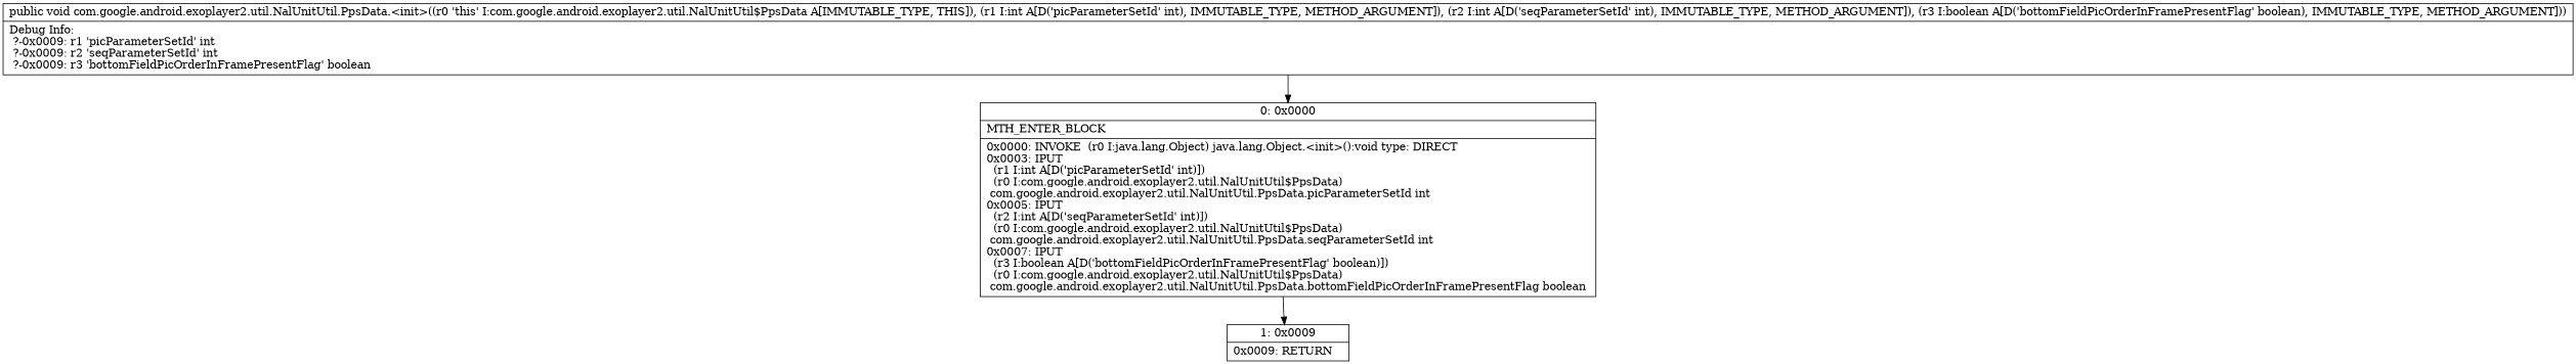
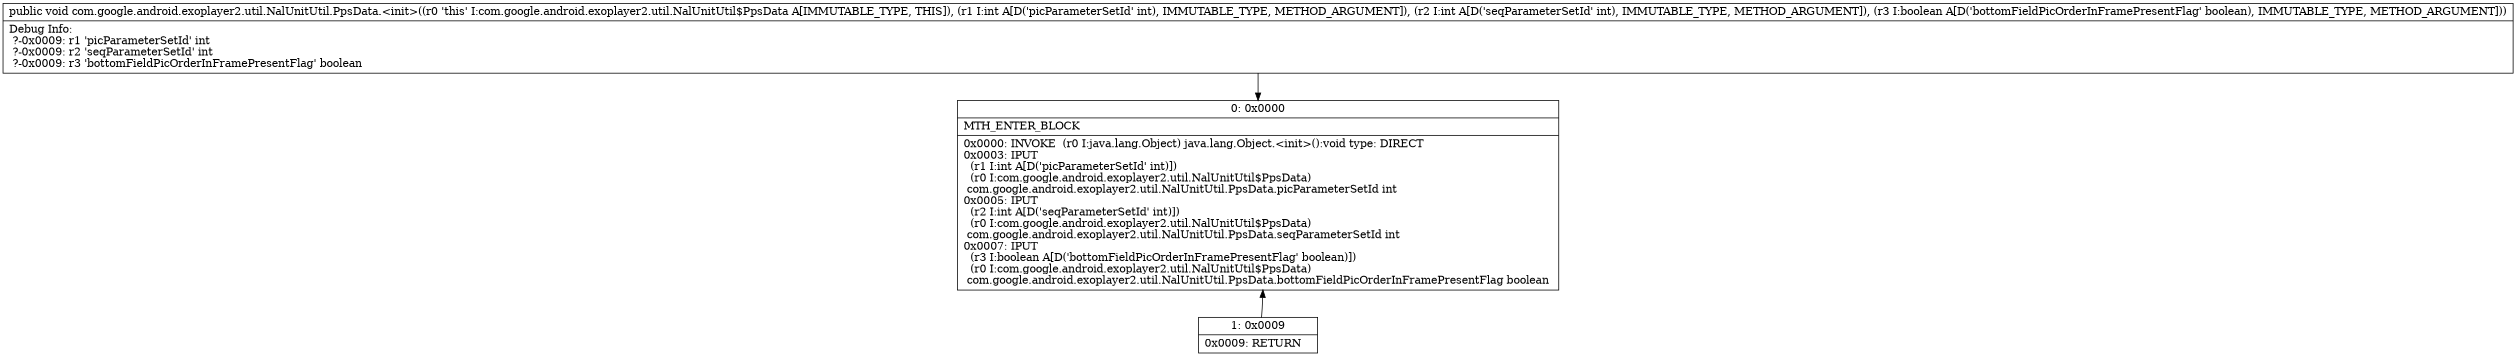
  digraph {
    node [shape=record]
    n1 [label="{0\:\ 0x0000|MTH_ENTER_BLOCK\l|0x0000: INVOKE  (r0 I:java.lang.Object) java.lang.Object.\<init\>():void type: DIRECT \l0x0003: IPUT  \l  (r1 I:int A[D('picParameterSetId' int)])\l  (r0 I:com.google.android.exoplayer2.util.NalUnitUtil$PpsData)\l com.google.android.exoplayer2.util.NalUnitUtil.PpsData.picParameterSetId int \l0x0005: IPUT  \l  (r2 I:int A[D('seqParameterSetId' int)])\l  (r0 I:com.google.android.exoplayer2.util.NalUnitUtil$PpsData)\l com.google.android.exoplayer2.util.NalUnitUtil.PpsData.seqParameterSetId int \l0x0007: IPUT  \l  (r3 I:boolean A[D('bottomFieldPicOrderInFramePresentFlag' boolean)])\l  (r0 I:com.google.android.exoplayer2.util.NalUnitUtil$PpsData)\l com.google.android.exoplayer2.util.NalUnitUtil.PpsData.bottomFieldPicOrderInFramePresentFlag boolean \l}"]
    n2 [label="{1\:\ 0x0009|0x0009: RETURN   \l}"]
    n3 [label="{public void com.google.android.exoplayer2.util.NalUnitUtil.PpsData.\<init\>((r0 'this' I:com.google.android.exoplayer2.util.NalUnitUtil$PpsData A[IMMUTABLE_TYPE, THIS]), (r1 I:int A[D('picParameterSetId' int), IMMUTABLE_TYPE, METHOD_ARGUMENT]), (r2 I:int A[D('seqParameterSetId' int), IMMUTABLE_TYPE, METHOD_ARGUMENT]), (r3 I:boolean A[D('bottomFieldPicOrderInFramePresentFlag' boolean), IMMUTABLE_TYPE, METHOD_ARGUMENT]))  | Debug Info:\l  ?\-0x0009: r1 'picParameterSetId' int\l  ?\-0x0009: r2 'seqParameterSetId' int\l  ?\-0x0009: r3 'bottomFieldPicOrderInFramePresentFlag' boolean\l}"]
-   n1 -> n2
+   n2 -> n1
    n3 -> n1
  }
